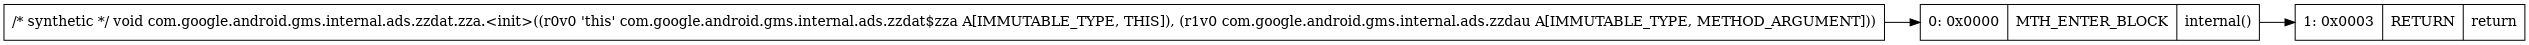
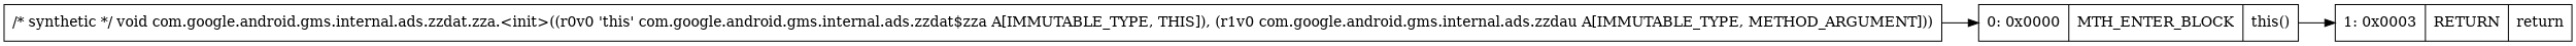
  digraph {
    rankdir=LR
    node [shape=record]
-   n1 [label="{0\:\ 0x0000|MTH_ENTER_BLOCK\l|internal()\l}"]
+   n1 [label="{0\:\ 0x0000|MTH_ENTER_BLOCK\l|this()\l}"]
    n2 [label="{1\:\ 0x0003|RETURN\l|return\l}"]
    n3 [label="{\/* synthetic *\/ void com.google.android.gms.internal.ads.zzdat.zza.\<init\>((r0v0 'this' com.google.android.gms.internal.ads.zzdat$zza A[IMMUTABLE_TYPE, THIS]), (r1v0 com.google.android.gms.internal.ads.zzdau A[IMMUTABLE_TYPE, METHOD_ARGUMENT])) }"]
    n1 -> n2
    n3 -> n1
  }
